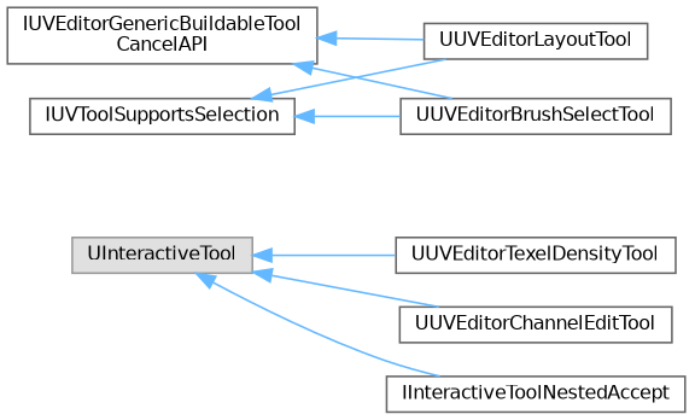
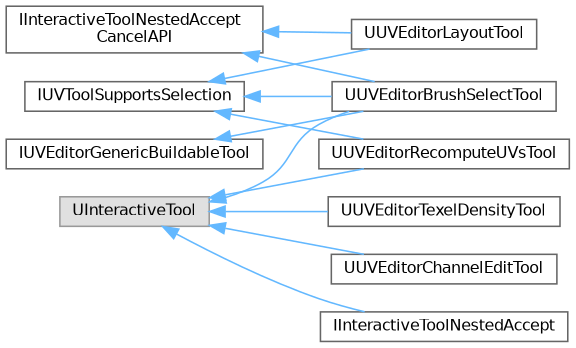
  digraph {
    rankdir=LR
    node [color=grey40 fillcolor=white fontname=Helvetica fontsize=10 shape=box style=filled]
    edge [color=steelblue1 dir=back fontname=Helvetica fontsize=10 labelfontname=Helvetica labelfontsize=10 style=solid]
-   n1 [height=0.2 label="IUVEditorGenericBuildableTool\lCancelAPI" width=0.4]
+   n1 [height=0.2 label="IInteractiveToolNestedAccept\lCancelAPI" width=0.4]
    n2 [height=0.2 label=UUVEditorBrushSelectTool width=0.4]
    n3 [height=0.2 label=UUVEditorLayoutTool width=0.4]
+   n4 [height=0.2 label=IUVEditorGenericBuildableTool width=0.4]
    n5 [height=0.2 label=IUVToolSupportsSelection width=0.4]
+   n6 [height=0.2 label=UUVEditorRecomputeUVsTool width=0.4]
    n7 [height=0.2 label=UUVEditorTexelDensityTool width=0.4]
    n8 [color=grey60 fillcolor="#E0E0E0" height=0.2 label=UInteractiveTool width=0.4]
    n9 [height=0.2 label=UUVEditorChannelEditTool width=0.4]
    n10 [height=0.2 label=IInteractiveToolNestedAccept width=0.4]
    n1 -> n2
    n1 -> n3
+   n4 -> n2
    n5 -> n2
    n5 -> n3
+   n5 -> n6
+   n8 -> n2
+   n8 -> n6
    n8 -> n7
    n8 -> n9
    n8 -> n10
  }
